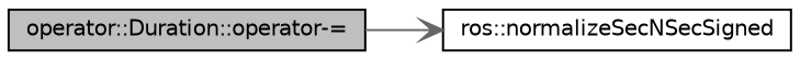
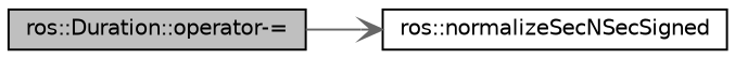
  digraph {
    rankdir=LR
    node [color=black fontname=Helvetica fontsize=10 shape=record style=filled]
-   n1 [fillcolor=grey75 fontcolor=black height=0.2 label="operator::Duration::operator-=" width=0.4]
+   n1 [fillcolor=grey75 fontcolor=black height=0.2 label="ros::Duration::operator-=" width=0.4]
    n2 [fillcolor=white height=0.2 label="ros::normalizeSecNSecSigned" width=0.4]
    n1 -> n2 [color=gray40 fontname=Helvetica fontsize=10 labelfontname=Helvetica labelfontsize=10 style=solid arrowhead=vee]
  }
